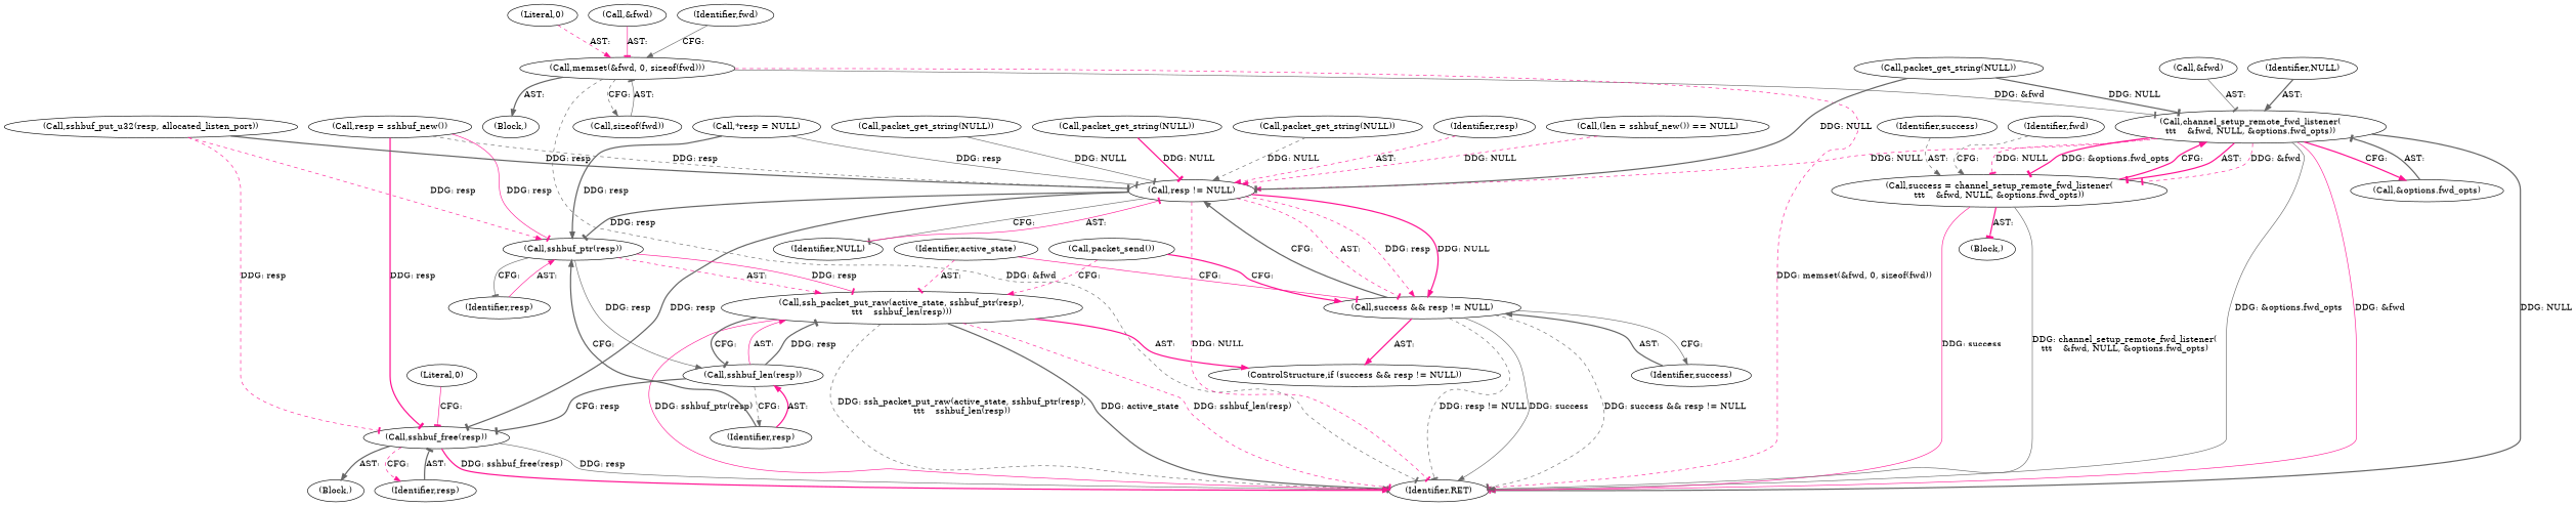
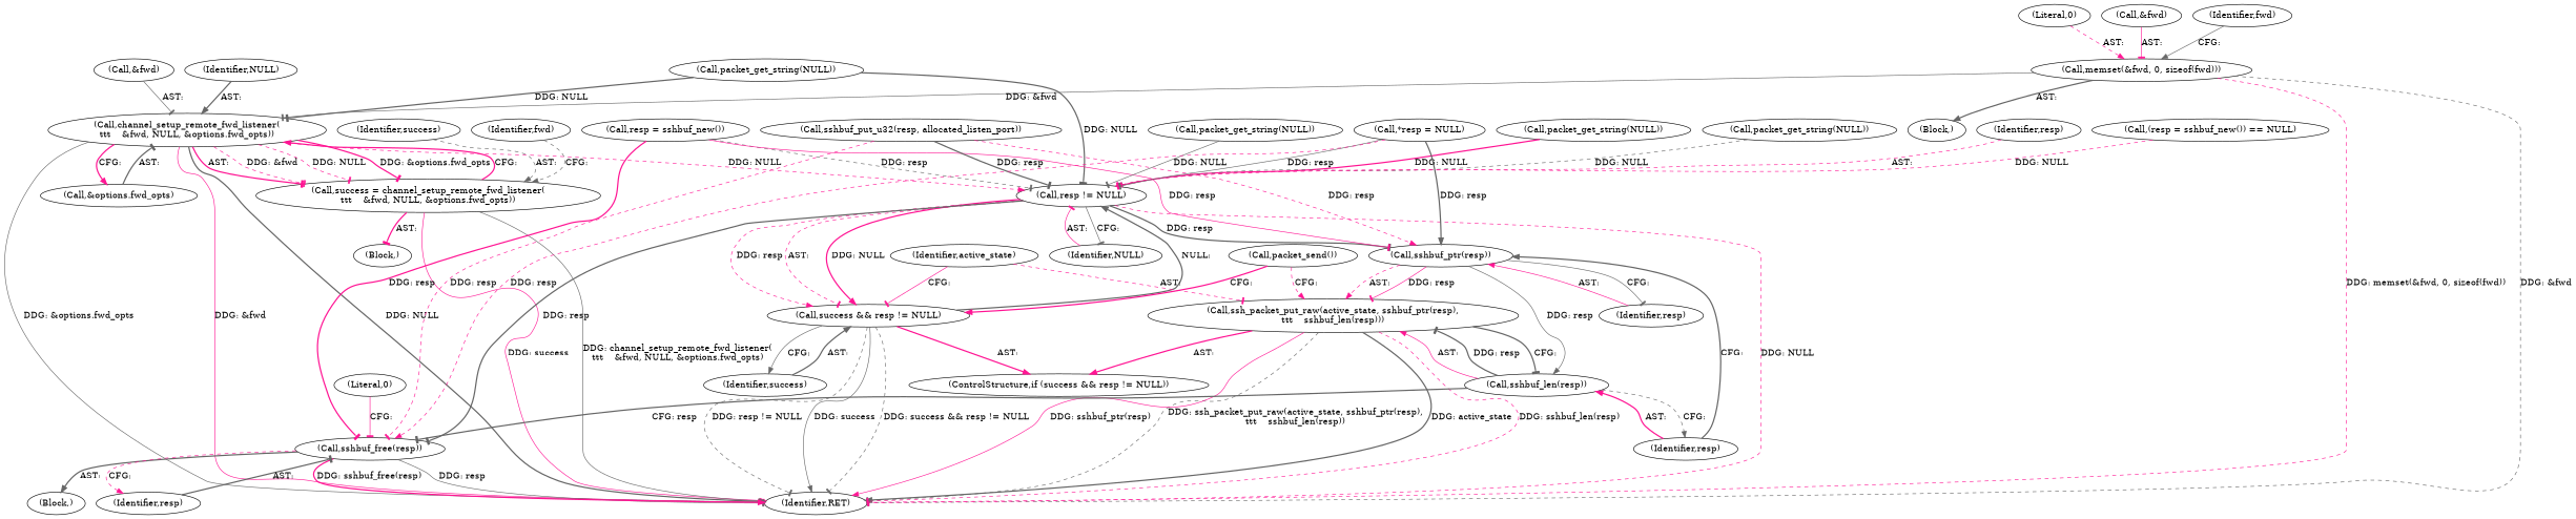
  digraph {
    edge [arrowhead=tee color=gray40 style=bold]
    n1 [label="(Call,memset(&fwd, 0, sizeof(fwd)))"]
    n2 [label="(Call,channel_setup_remote_fwd_listener(\n\t\t\t    &fwd, NULL, &options.fwd_opts))"]
    n3 [label="(Block,)"]
-   n4 [label="(Call,sizeof(fwd))"]
    n5 [label="(Identifier,RET)"]
    n6 [label="(Call,success = channel_setup_remote_fwd_listener(\n\t\t\t    &fwd, NULL, &options.fwd_opts))"]
    n7 [label="(Call,resp != NULL)"]
    n8 [label="(Call,&options.fwd_opts)"]
    n9 [label="(Block,)"]
    n10 [label="(Call,success && resp != NULL)"]
    n11 [label="(Call,sshbuf_ptr(resp))"]
    n12 [label="(Call,sshbuf_free(resp))"]
    n13 [label="(Identifier,NULL)"]
    n14 [label="(Identifier,success)"]
    n15 [label="(ControlStructure,if (success && resp != NULL))"]
    n16 [label="(Call,ssh_packet_put_raw(active_state, sshbuf_ptr(resp),\n\t\t\t    sshbuf_len(resp)))"]
    n17 [label="(Call,sshbuf_len(resp))"]
    n18 [label="(Identifier,resp)"]
    n19 [label="(Block,)"]
    n20 [label="(Identifier,resp)"]
    n21 [label="(Identifier,resp)"]
    n22 [label="(Call,packet_send())"]
    n23 [label="(Identifier,active_state)"]
    n24 [label="(Call,packet_get_string(NULL))"]
    n25 [label="(Call,resp = sshbuf_new())"]
    n26 [label="(Literal,0)"]
    n27 [label="(Call,packet_get_string(NULL))"]
    n28 [label="(Call,sshbuf_put_u32(resp, allocated_listen_port))"]
    n29 [label="(Call,packet_get_string(NULL))"]
    n30 [label="(Identifier,success)"]
    n31 [label="(Call,packet_get_string(NULL))"]
    n32 [label="(Call,&fwd)"]
    n33 [label="(Identifier,resp)"]
    n34 [label="(Identifier,fwd)"]
-   n35 [label="(Call,(len = sshbuf_new()) == NULL)"]
+   n35 [label="(Call,(resp = sshbuf_new()) == NULL)"]
    n36 [label="(Call,*resp = NULL)"]
    n37 [label="(Call,&fwd)"]
    n38 [label="(Identifier,fwd)"]
    n39 [label="(Literal,0)"]
    n40 [label="(Identifier,NULL)"]
    n1 -> n2 [label="DDG: &fwd" style=solid]
    n1 -> n3 [arrowhead=normal label="AST: "]
-   n1 -> n4 [arrowhead=normal label="CFG: " style=dashed]
    n1 -> n5 [label="DDG: &fwd" style=dashed]
    n1 -> n5 [color=deeppink label="DDG: memset(&fwd, 0, sizeof(fwd))" style=dashed]
    n2 -> n5 [arrowhead=normal label="DDG: &options.fwd_opts" style=solid]
    n2 -> n5 [color=deeppink label="DDG: &fwd" style=solid]
    n2 -> n5 [arrowhead=normal label="DDG: NULL"]
    n2 -> n6 [color=deeppink label="AST: "]
    n2 -> n6 [color=deeppink label="DDG: &fwd" style=dashed]
    n2 -> n6 [color=deeppink label="DDG: NULL" style=dashed]
    n2 -> n6 [color=deeppink label="DDG: &options.fwd_opts"]
    n2 -> n7 [arrowhead=normal color=deeppink label="DDG: NULL" style=dashed]
    n2 -> n8 [arrowhead=normal color=deeppink label="CFG: "]
-   n4 -> n1 [label="AST: " style=solid]
    n6 -> n2 [arrowhead=normal color=deeppink label="CFG: "]
    n6 -> n5 [arrowhead=normal color=deeppink label="DDG: success" style=solid]
    n6 -> n5 [arrowhead=normal label="DDG: channel_setup_remote_fwd_listener(\n\t\t\t    &fwd, NULL, &options.fwd_opts)" style=solid]
    n6 -> n9 [color=deeppink label="AST: "]
    n7 -> n5 [color=deeppink label="DDG: NULL" style=dashed]
    n7 -> n10 [color=deeppink label="AST: " style=dashed]
    n7 -> n10 [arrowhead=normal color=deeppink label="DDG: resp" style=dashed]
    n7 -> n10 [arrowhead=normal color=deeppink label="DDG: NULL"]
    n7 -> n11 [label="DDG: resp"]
    n7 -> n12 [label="DDG: resp"]
    n7 -> n13 [label="CFG: " style=solid]
    n8 -> n2 [label="AST: "]
    n10 -> n5 [label="DDG: success && resp != NULL" style=dashed]
    n10 -> n5 [label="DDG: resp != NULL" style=dashed]
    n10 -> n5 [arrowhead=normal label="DDG: success" style=solid]
-   n10 -> n7 [arrowhead=normal label="CFG: "]
+   n10 -> n7 [arrowhead=normal label="NULL: "]
    n10 -> n14 [arrowhead=normal label="CFG: " style=solid]
    n10 -> n15 [arrowhead=normal color=deeppink label="AST: "]
    n11 -> n16 [arrowhead=normal color=deeppink label="AST: " style=dashed]
    n11 -> n16 [color=deeppink label="DDG: resp" style=solid]
    n11 -> n17 [arrowhead=normal label="DDG: resp" style=solid]
    n11 -> n18 [label="CFG: " style=solid]
    n12 -> n5 [label="DDG: resp" style=solid]
    n12 -> n5 [arrowhead=normal color=deeppink label="DDG: sshbuf_free(resp)"]
    n12 -> n19 [arrowhead=normal label="AST: "]
    n12 -> n20 [arrowhead=normal color=deeppink label="CFG: " style=dashed]
    n13 -> n7 [color=deeppink label="AST: " style=solid]
    n14 -> n10 [arrowhead=normal label="AST: "]
    n16 -> n5 [label="DDG: ssh_packet_put_raw(active_state, sshbuf_ptr(resp),\n\t\t\t    sshbuf_len(resp))" style=dashed]
    n16 -> n5 [arrowhead=normal label="DDG: active_state"]
    n16 -> n5 [color=deeppink label="DDG: sshbuf_len(resp)" style=dashed]
    n16 -> n5 [arrowhead=normal color=deeppink label="DDG: sshbuf_ptr(resp)" style=solid]
    n16 -> n15 [arrowhead=normal color=deeppink label="AST: "]
    n16 -> n17 [label="CFG: "]
    n17 -> n12 [label="CFG: resp"]
    n17 -> n16 [arrowhead=normal color=deeppink label="AST: " style=solid]
    n17 -> n16 [label="DDG: resp"]
    n17 -> n21 [arrowhead=normal label="CFG: " style=dashed]
    n18 -> n11 [arrowhead=normal color=deeppink label="AST: " style=solid]
    n20 -> n12 [label="AST: "]
    n21 -> n11 [arrowhead=normal label="CFG: "]
    n21 -> n17 [arrowhead=normal color=deeppink label="AST: "]
    n22 -> n10 [arrowhead=normal color=deeppink label="CFG: "]
    n22 -> n16 [arrowhead=normal color=deeppink label="CFG: " style=dashed]
    n23 -> n10 [color=deeppink label="CFG: " style=solid]
    n23 -> n16 [color=deeppink label="AST: " style=dashed]
    n24 -> n2 [label="DDG: NULL"]
    n24 -> n7 [label="DDG: NULL"]
    n25 -> n7 [label="DDG: resp" style=dashed]
    n25 -> n11 [color=deeppink label="DDG: resp" style=solid]
    n25 -> n12 [color=deeppink label="DDG: resp"]
    n26 -> n1 [arrowhead=normal color=deeppink label="AST: " style=dashed]
    n27 -> n7 [label="DDG: NULL" style=solid]
    n28 -> n7 [label="DDG: resp"]
    n28 -> n11 [arrowhead=normal color=deeppink label="DDG: resp" style=dashed]
    n28 -> n12 [color=deeppink label="DDG: resp" style=dashed]
    n29 -> n7 [color=deeppink label="DDG: NULL"]
    n30 -> n6 [arrowhead=normal label="AST: " style=dashed]
    n31 -> n7 [arrowhead=normal label="DDG: NULL" style=dashed]
    n32 -> n2 [label="AST: " style=solid]
    n33 -> n7 [arrowhead=normal color=deeppink label="AST: " style=dashed]
    n34 -> n6 [arrowhead=normal label="CFG: " style=dashed]
    n35 -> n7 [arrowhead=normal color=deeppink label="DDG: NULL" style=dashed]
    n36 -> n7 [label="DDG: resp" style=solid]
    n36 -> n11 [arrowhead=normal label="DDG: resp"]
+   n36 -> n12 [arrowhead=normal color=deeppink label="DDG: resp" style=dashed]
    n37 -> n1 [color=deeppink label="AST: " style=solid]
    n38 -> n1 [arrowhead=normal label="CFG: " style=solid]
    n39 -> n12 [color=deeppink label="CFG: " style=solid]
    n40 -> n2 [arrowhead=normal label="AST: "]
  }
